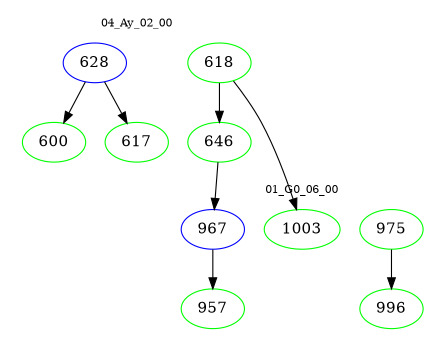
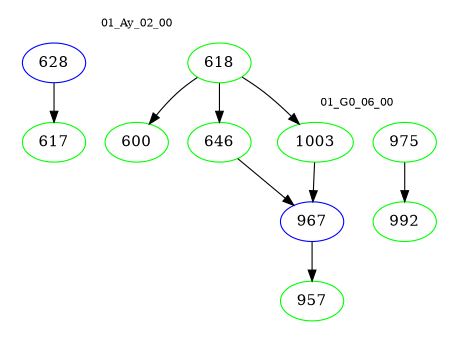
  digraph {
    node [color=green]
    edge [color=black]
    n1 [label=618]
    n2 [label=600]
    n3 [label=646]
    n4 [color=blue label=628]
    n5 [label=617]
    n6 [label=975]
    n7 [label=1003]
-   n8 [label=996]
+   n8 [label=992]
    n9 [color=blue label=967]
    n10 [label=957]
    subgraph cluster_1 {
      color=white
      fontsize=10
-     label="04_Ay_02_00"
+     label="01_Ay_02_00"
      n1
      n2
      n3
      n4
      n5
    }
    subgraph cluster_2 {
      color=white
      fontsize=10
      label="01_G0_06_00"
      n6
      n7
      n8
      n9
      n10
    }
-   n4 -> n2
+   n1 -> n2
    n1 -> n3
    n1 -> n7
    n3 -> n9
    n4 -> n5
    n6 -> n8
+   n7 -> n9
    n9 -> n10
  }
